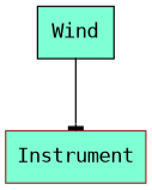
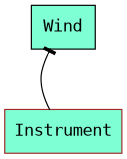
  digraph {
    rankdir=BT
    node [fontname="Consolas,Monaco" shape=record style=filled fillcolor=aquamarine]
    n1 [label=Instrument color=brown]
    n2 [label=Wind color=black]
-   n2 -> n1 [arrowhead=tee label="   "]
+   n1 -> n2 [arrowhead=tee label="   "]
  }
